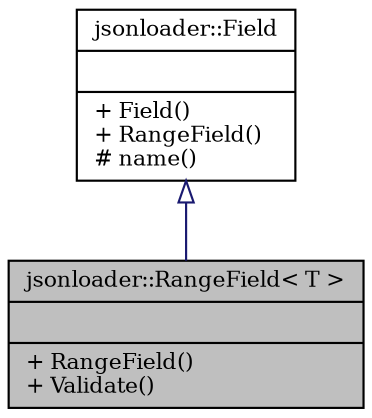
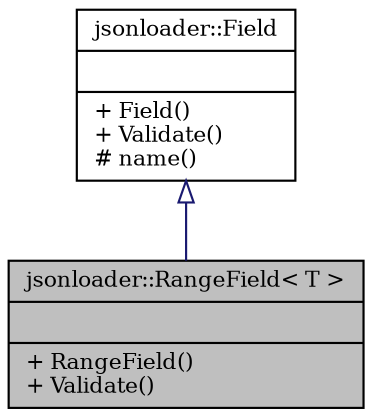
  digraph {
    fontname="DejaVu Serif"
    node [color=black fontname="DejaVu Serif" fontsize=10 shape=record style=filled]
    n1 [fillcolor=grey75 fontcolor=black height=0.2 label="{jsonloader::RangeField\< T \>\n||+ RangeField()\l+ Validate()\l}" width=0.4]
-   n2 [fillcolor=white height=0.2 label="{jsonloader::Field\n||+ Field()\l+ RangeField()\l# name()\l}" width=0.4]
+   n2 [fillcolor=white height=0.2 label="{jsonloader::Field\n||+ Field()\l+ Validate()\l# name()\l}" width=0.4]
    n2 -> n1 [arrowtail=onormal color=midnightblue dir=back fontname="DejaVu Serif" fontsize=10 labelfontname=Helvetica labelfontsize=10 style=solid]
  }
